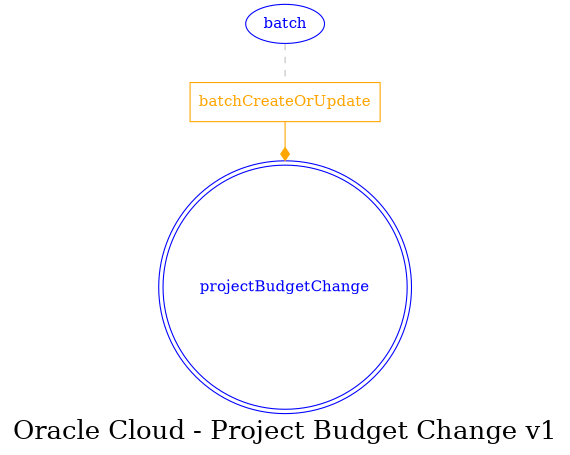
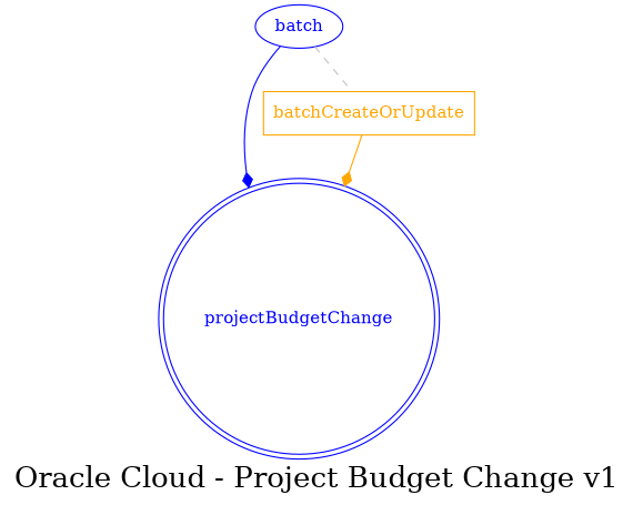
  digraph {
    fontsize=24
    label="Oracle Cloud - Project Budget Change v1"
    splines=true
    node [color=blue fontcolor=blue]
    edge [arrowhead=diamond arrowtail=none]
    projectBudgetChange [shape=doublecircle]
    batch [shape=ellipse]
    batchCreateOrUpdate [color=orange fontcolor=orange shape=box]
+   batch -> projectBudgetChange [color=blue fontcolor=blue]
    batch -> batchCreateOrUpdate [arrowhead=none color=grey fontcolor=grey style=dashed]
    batchCreateOrUpdate -> projectBudgetChange [color=orange fontcolor=orange]
  }
